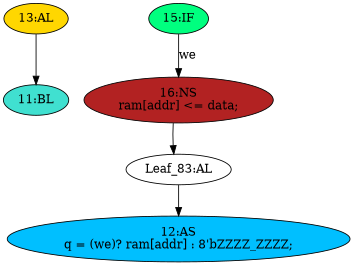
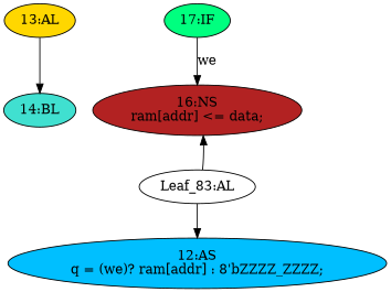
  strict digraph {
    fontname="DejaVu Serif"
    node [fontname="DejaVu Serif" statements="[]" style=filled]
    edge [cond="[]" fontname="DejaVu Serif" lineno=None]
    n1 [ast="<pyverilog.vparser.ast.Always object at 0x7fe7b618e4d0>" clk_sens=True fillcolor=gold label="13:AL" sens="['clk']" typ=Always use_var="['we', 'data']"]
-   n2 [ast="<pyverilog.vparser.ast.Block object at 0x7fe7b61f1550>" fillcolor=turquoise label="11:BL" typ=Block]
-   n3 [ast="<pyverilog.vparser.ast.IfStatement object at 0x7fe7b61f1450>" fillcolor=springgreen label="15:IF" typ=IfStatement]
+   n2 [ast="<pyverilog.vparser.ast.Block object at 0x7fe7b61f1550>" fillcolor=turquoise label="14:BL" typ=Block]
+   n3 [ast="<pyverilog.vparser.ast.IfStatement object at 0x7fe7b61f1450>" fillcolor=springgreen label="17:IF" typ=IfStatement]
    n4 [ast="<pyverilog.vparser.ast.NonblockingSubstitution object at 0x7fe7b61fd610>" fillcolor=firebrick label="16:NS\nram[addr] <= data;" statements="[<pyverilog.vparser.ast.NonblockingSubstitution object at 0x7fe7b61fd610>]" typ=NonblockingSubstitution]
    n5 [def_var="['ram']" label="Leaf_83:AL" statements="" style=""]
    n6 [ast="<pyverilog.vparser.ast.Assign object at 0x7fe7b61e3890>" def_var="['q']" fillcolor=deepskyblue label="12:AS\nq = (we)? ram[addr] : 8'bZZZZ_ZZZZ;" typ=Assign use_var="['we', 'ram', 'addr']"]
    n1 -> n2
    n3 -> n4 [cond="['we']" label=we lineno=15]
-   n4 -> n5
+   n5 -> n4
    n5 -> n6 [cond="" lineno=""]
  }
